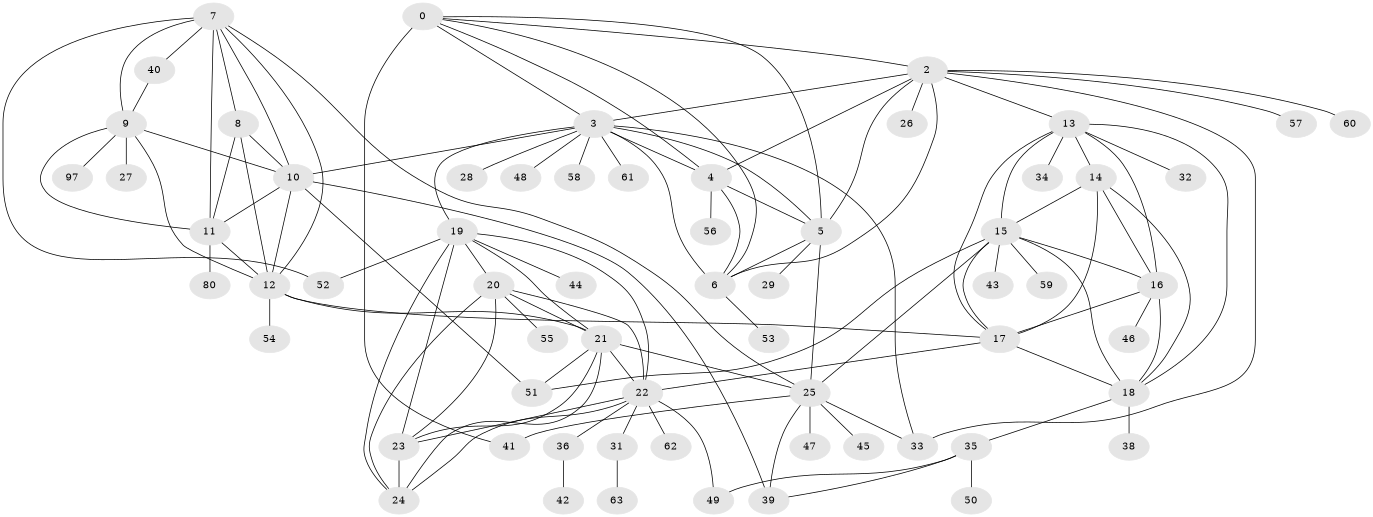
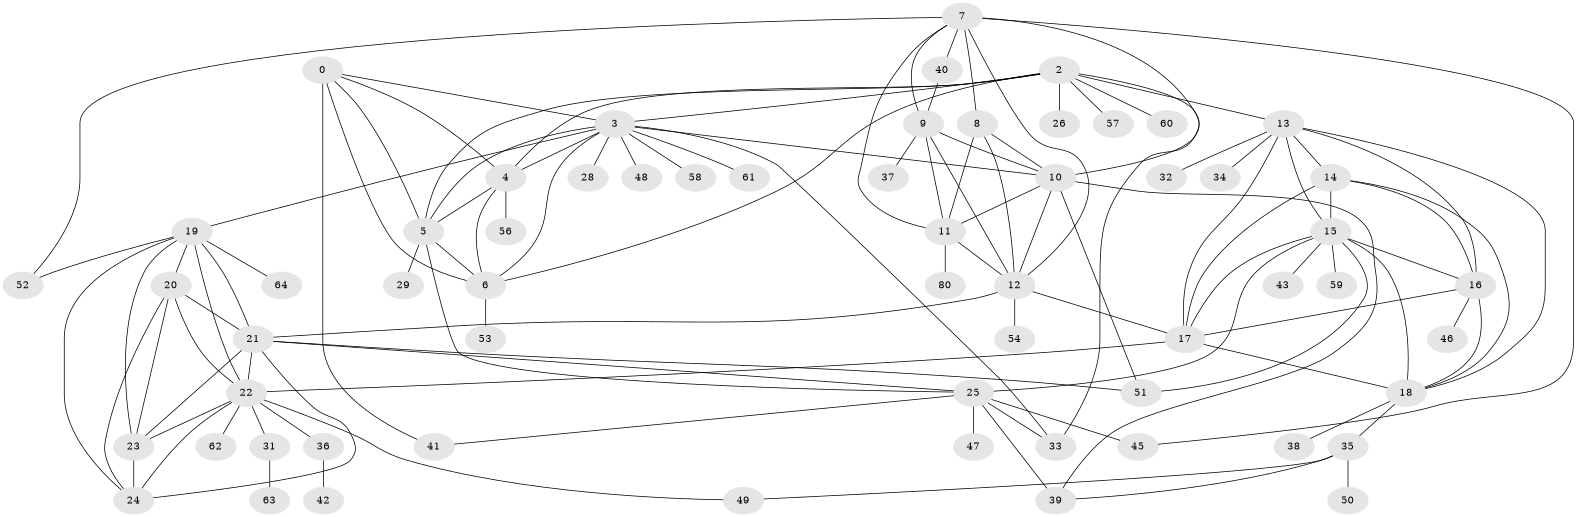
  graph {
    node [color=gray90 style=filled]
    edge [weight=1.0]
    n1 [label=0]
    2
    3
    4
    5
    6
    41
    13
    26
    33
    57
    60
    10
    19
    28
    48
    58
    61
    56
    25
    29
    53
    17
    14
    15
    16
    18
    32
    34
    11
    12
    39
    51
    52
    21
    22
    20
    23
    24
-   44
+   44 [label=64]
    45
    47
    7
    8
    9
    40
-   27
-   37 [label=97]
+   37
    n49 [label=80]
    54
    43
    59
    46
    35
    38
    31
    36
    49
    62
    50
-   55
    63
    42
-   n1 -- 2
    n1 -- 3
    n1 -- 4
    n1 -- 5
    n1 -- 6
    n1 -- 41 [weight=5.0]
    2 -- 3
    2 -- 4
    2 -- 5
    2 -- 6
    2 -- 13
    2 -- 26
    2 -- 33
    2 -- 57
    2 -- 60
    3 -- 4
    3 -- 5
    3 -- 6
    3 -- 33
    3 -- 10
    3 -- 19
    3 -- 28
    3 -- 48
    3 -- 58
    3 -- 61
    4 -- 5
    4 -- 6
    4 -- 56
    5 -- 6
    5 -- 25
    5 -- 29
    6 -- 53 [weight=3.0]
    13 -- 17
    13 -- 14
    13 -- 15
    13 -- 16
    13 -- 18
    13 -- 32
    13 -- 34
    10 -- 11
    10 -- 12
    10 -- 39
    10 -- 51
    19 -- 52
    19 -- 21
    19 -- 22
    19 -- 20
    19 -- 23
    19 -- 24
    19 -- 44
    25 -- 41
    25 -- 33
    25 -- 39 [weight=2.0]
    25 -- 45 [weight=5.0]
    25 -- 47 [weight=3.0]
    17 -- 18
    17 -- 22
    14 -- 17 [weight=2.0]
    14 -- 15
    14 -- 16
    14 -- 18
    15 -- 25
    15 -- 17
    15 -- 16
    15 -- 18
    15 -- 51
    15 -- 43
    15 -- 59
    16 -- 17
    16 -- 18
    16 -- 46
    18 -- 35
    18 -- 38
    11 -- 12
    11 -- n49 [weight=7.0]
    12 -- 17
    12 -- 21
    12 -- 54
    21 -- 25 [weight=2.0]
    21 -- 51
    21 -- 22
    21 -- 23 [weight=3.0]
    21 -- 24
    22 -- 23
    22 -- 24
    22 -- 31
    22 -- 36
    22 -- 49
    22 -- 62
    20 -- 21
    20 -- 22
    20 -- 23
    20 -- 24
-   20 -- 55 [weight=2.0]
    23 -- 24
    7 -- 10
-   7 -- 25
+   7 -- 45
    7 -- 11
    7 -- 12
    7 -- 52
    7 -- 8
    7 -- 9
    7 -- 40
    8 -- 10 [weight=3.0]
    8 -- 11
    8 -- 12
    9 -- 10
    9 -- 11
    9 -- 12
-   9 -- 27
    9 -- 37
    40 -- 9
    35 -- 39
    35 -- 49
    35 -- 50
    31 -- 63
    36 -- 42
  }
